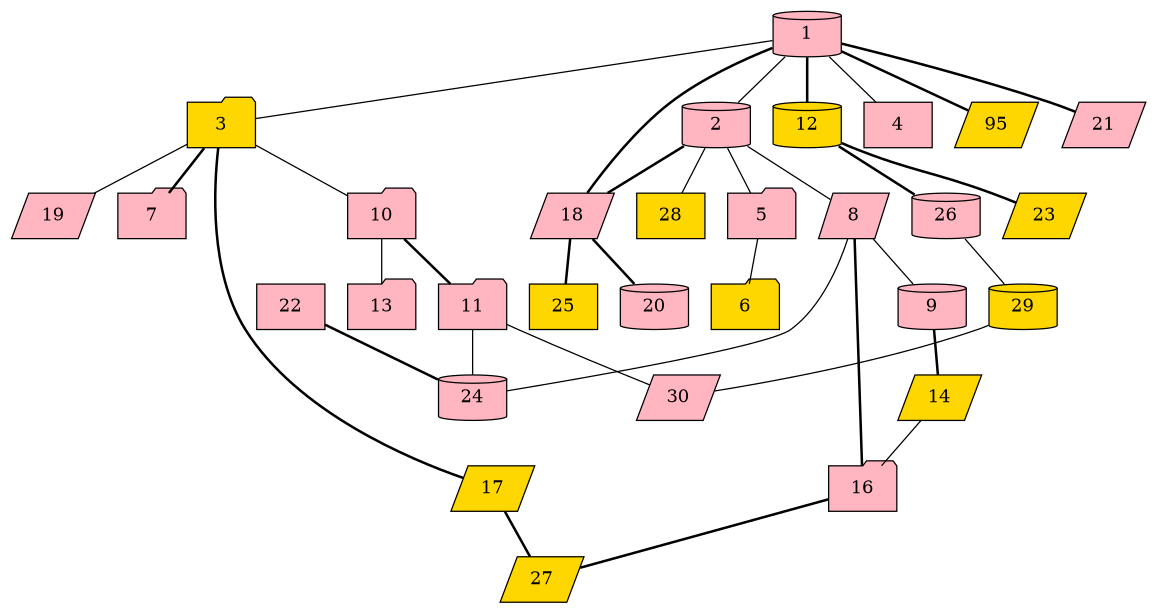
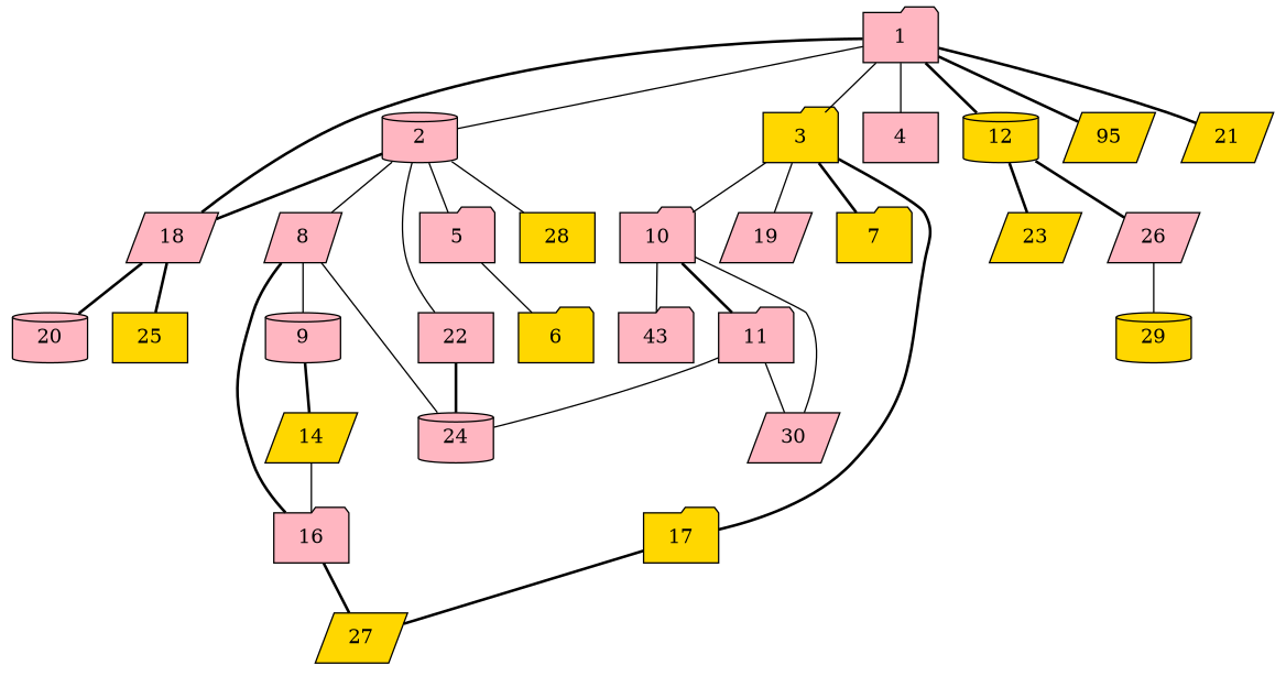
  graph {
    node [fillcolor=lightpink shape=parallelogram style=filled]
    edge [style=solid]
    2 [shape=cylinder]
-   1 [shape=cylinder]
+   1 [shape=folder]
    3 [fillcolor=gold shape=folder]
    4 [shape=box]
    12 [fillcolor=gold shape=cylinder]
    n6 [fillcolor=gold label=95]
    18
-   21
+   21 [fillcolor=gold]
    5 [shape=folder]
    8
    22 [shape=box]
    28 [fillcolor=gold shape=box]
-   7 [shape=folder]
+   7 [fillcolor=gold shape=folder]
    10 [shape=folder]
-   17 [fillcolor=gold]
+   17 [fillcolor=gold shape=folder]
    19
    23 [fillcolor=gold]
-   26 [shape=cylinder]
+   26
    20 [shape=cylinder]
    25 [fillcolor=gold shape=box]
    6 [fillcolor=gold shape=folder]
    9 [shape=cylinder]
    16 [shape=folder]
    24 [shape=cylinder]
    11 [shape=folder]
-   13 [shape=folder]
+   13 [shape=folder label=43]
    27 [fillcolor=gold]
    29 [fillcolor=gold shape=cylinder]
    14 [fillcolor=gold]
    30
    2 -- 18 [style=bold]
    2 -- 5
    2 -- 8
+   2 -- 22
    2 -- 28
    1 -- 2
    1 -- 3
    1 -- 4
    1 -- 12 [style=bold]
    1 -- n6 [style=bold]
    1 -- 18 [style=bold]
    1 -- 21 [style=bold]
    3 -- 7 [style=bold]
    3 -- 10
    3 -- 17 [style=bold]
    3 -- 19
    12 -- 23 [style=bold]
    12 -- 26 [style=bold]
    18 -- 20 [style=bold]
    18 -- 25 [style=bold]
    5 -- 6
    8 -- 9
    8 -- 16 [style=bold]
    8 -- 24
    22 -- 24 [style=bold]
    10 -- 11 [style=bold]
    10 -- 13
    17 -- 27 [style=bold]
    26 -- 29
    9 -- 14 [style=bold]
    16 -- 27 [style=bold]
    11 -- 24
    11 -- 30
-   29 -- 30
+   10 -- 30
    14 -- 16
  }
